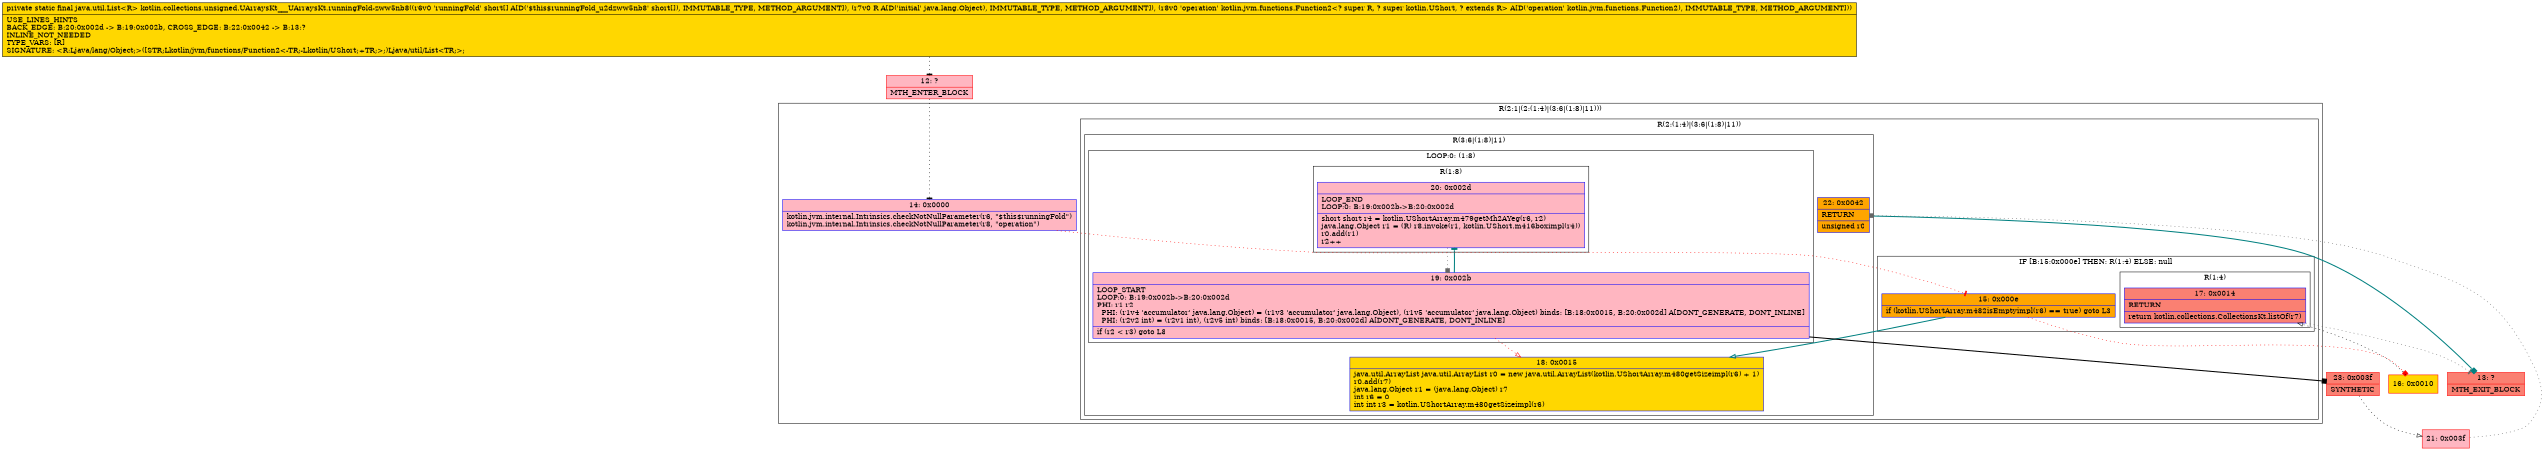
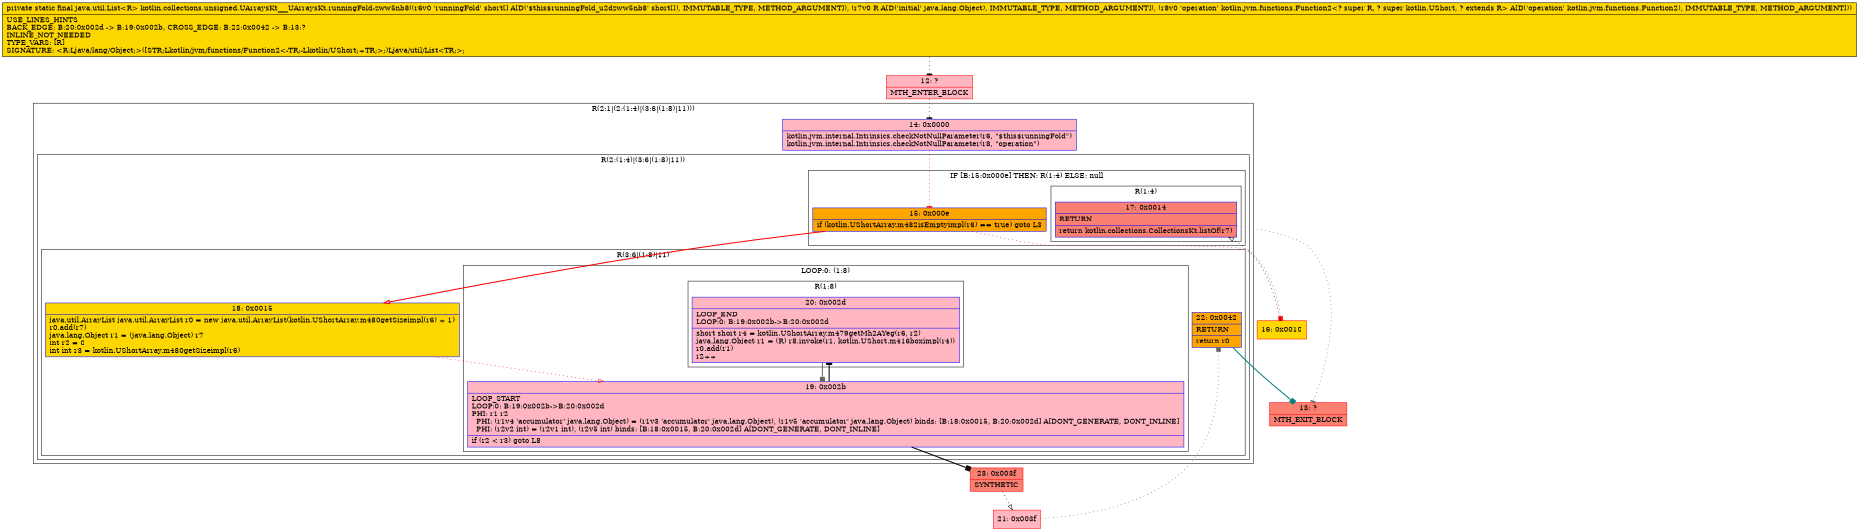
  digraph {
    node [color=blue fillcolor=lightpink shape=record style=filled]
    edge [arrowhead=tee color=black style=dotted]
    n1 [fillcolor=salmon label="{17\:\ 0x0014|RETURN\l|return kotlin.collections.CollectionsKt.listOf(r7)\l}"]
    n2 [fillcolor=orange label="{15\:\ 0x000e|if (kotlin.UShortArray.m482isEmptyimpl(r6) == true) goto L3\l}"]
    n3 [label="{20\:\ 0x002d|LOOP_END\lLOOP:0: B:19:0x002b\-\>B:20:0x002d\l|short short r4 = kotlin.UShortArray.m479getMh2AYeg(r6, r2)\ljava.lang.Object r1 = (R) r8.invoke(r1, kotlin.UShort.m416boximpl(r4))\lr0.add(r1)\lr2++\l}"]
    n4 [label="{19\:\ 0x002b|LOOP_START\lLOOP:0: B:19:0x002b\-\>B:20:0x002d\lPHI: r1 r2 \l  PHI: (r1v4 'accumulator' java.lang.Object) = (r1v3 'accumulator' java.lang.Object), (r1v5 'accumulator' java.lang.Object) binds: [B:18:0x0015, B:20:0x002d] A[DONT_GENERATE, DONT_INLINE]\l  PHI: (r2v2 int) = (r2v1 int), (r2v5 int) binds: [B:18:0x0015, B:20:0x002d] A[DONT_GENERATE, DONT_INLINE]\l|if (r2 \< r3) goto L8\l}"]
-   n5 [fillcolor=gold label="{18\:\ 0x0015|java.util.ArrayList java.util.ArrayList r0 = new java.util.ArrayList(kotlin.UShortArray.m480getSizeimpl(r6) + 1)\lr0.add(r7)\ljava.lang.Object r1 = (java.lang.Object) r7\lint r6 = 0\lint int r3 = kotlin.UShortArray.m480getSizeimpl(r6)\l}"]
-   n6 [fillcolor=orange label="{22\:\ 0x0042|RETURN\l|unsigned r0\l}"]
+   n5 [fillcolor=gold label="{18\:\ 0x0015|java.util.ArrayList java.util.ArrayList r0 = new java.util.ArrayList(kotlin.UShortArray.m480getSizeimpl(r6) + 1)\lr0.add(r7)\ljava.lang.Object r1 = (java.lang.Object) r7\lint r2 = 0\lint int r3 = kotlin.UShortArray.m480getSizeimpl(r6)\l}"]
+   n6 [fillcolor=orange label="{22\:\ 0x0042|RETURN\l|return r0\l}"]
    n7 [label="{14\:\ 0x0000|kotlin.jvm.internal.Intrinsics.checkNotNullParameter(r6, \"$this$runningFold\")\lkotlin.jvm.internal.Intrinsics.checkNotNullParameter(r8, \"operation\")\l}"]
    n8 [color=red fillcolor=salmon label="{13\:\ ?|MTH_EXIT_BLOCK\l}"]
    n9 [color=red fillcolor=gold label="{16\:\ 0x0010}"]
    n10 [color=red fillcolor=salmon label="{23\:\ 0x003f|SYNTHETIC\l}"]
    n11 [color=red label="{21\:\ 0x003f}"]
    n12 [color=red label="{12\:\ ?|MTH_ENTER_BLOCK\l}"]
    n13 [fillcolor=gold label="{private static final java.util.List\<R\> kotlin.collections.unsigned.UArraysKt___UArraysKt.runningFold\-zww5nb8((r6v0 'runningFold' short[] A[D('$this$runningFold_u2dzww5nb8' short[]), IMMUTABLE_TYPE, METHOD_ARGUMENT]), (r7v0 R A[D('initial' java.lang.Object), IMMUTABLE_TYPE, METHOD_ARGUMENT]), (r8v0 'operation' kotlin.jvm.functions.Function2\<? super R, ? super kotlin.UShort, ? extends R\> A[D('operation' kotlin.jvm.functions.Function2), IMMUTABLE_TYPE, METHOD_ARGUMENT]))  | USE_LINES_HINTS\lBACK_EDGE: B:20:0x002d \-\> B:19:0x002b, CROSS_EDGE: B:22:0x0042 \-\> B:13:?\lINLINE_NOT_NEEDED\lTYPE_VARS: [R]\lSIGNATURE: \<R:Ljava\/lang\/Object;\>([STR;Lkotlin\/jvm\/functions\/Function2\<\-TR;\-Lkotlin\/UShort;+TR;\>;)Ljava\/util\/List\<TR;\>;\l}" color=""]
    subgraph cluster_1 {
      label="R(2:1|(2:(1:4)|(3:6|(1:8)|11)))"
      n7
      subgraph cluster_2 {
        label="R(2:(1:4)|(3:6|(1:8)|11))"
        subgraph cluster_3 {
          label="IF [B:15:0x000e] THEN: R(1:4) ELSE: null"
          n2
          subgraph cluster_4 {
            label="R(1:4)"
            n1
          }
        }
        subgraph cluster_5 {
          label="R(3:6|(1:8)|11)"
          n5
          n6
          subgraph cluster_6 {
            label="LOOP:0: (1:8)"
            n4
            subgraph cluster_7 {
              label="R(1:8)"
              n3
            }
          }
        }
      }
    }
    n1 -> n8 [color=gray40]
-   n2 -> n5 [arrowhead=onormal color=teal style=bold]
+   n2 -> n5 [arrowhead=onormal color=red style=bold]
    n2 -> n9 [arrowhead=box color=red]
-   n3 -> n4 [arrowhead=box color=gray40]
-   n4 -> n3 [color=teal style=bold]
+   n3 -> n4 [arrowhead=box color=gray40 style=bold]
+   n4 -> n3 [style=bold]
    n4 -> n10 [arrowhead=box style=bold]
-   n4 -> n5 [arrowhead=onormal color=red]
+   n5 -> n4 [arrowhead=onormal color=red]
    n6 -> n8 [arrowhead=box color=teal style=bold]
    n7 -> n2 [color=red]
    n9 -> n1 [arrowhead=onormal]
    n10 -> n11 [arrowhead=onormal]
    n11 -> n6 [arrowhead=box color=gray40]
    n12 -> n7
    n13 -> n12
  }
